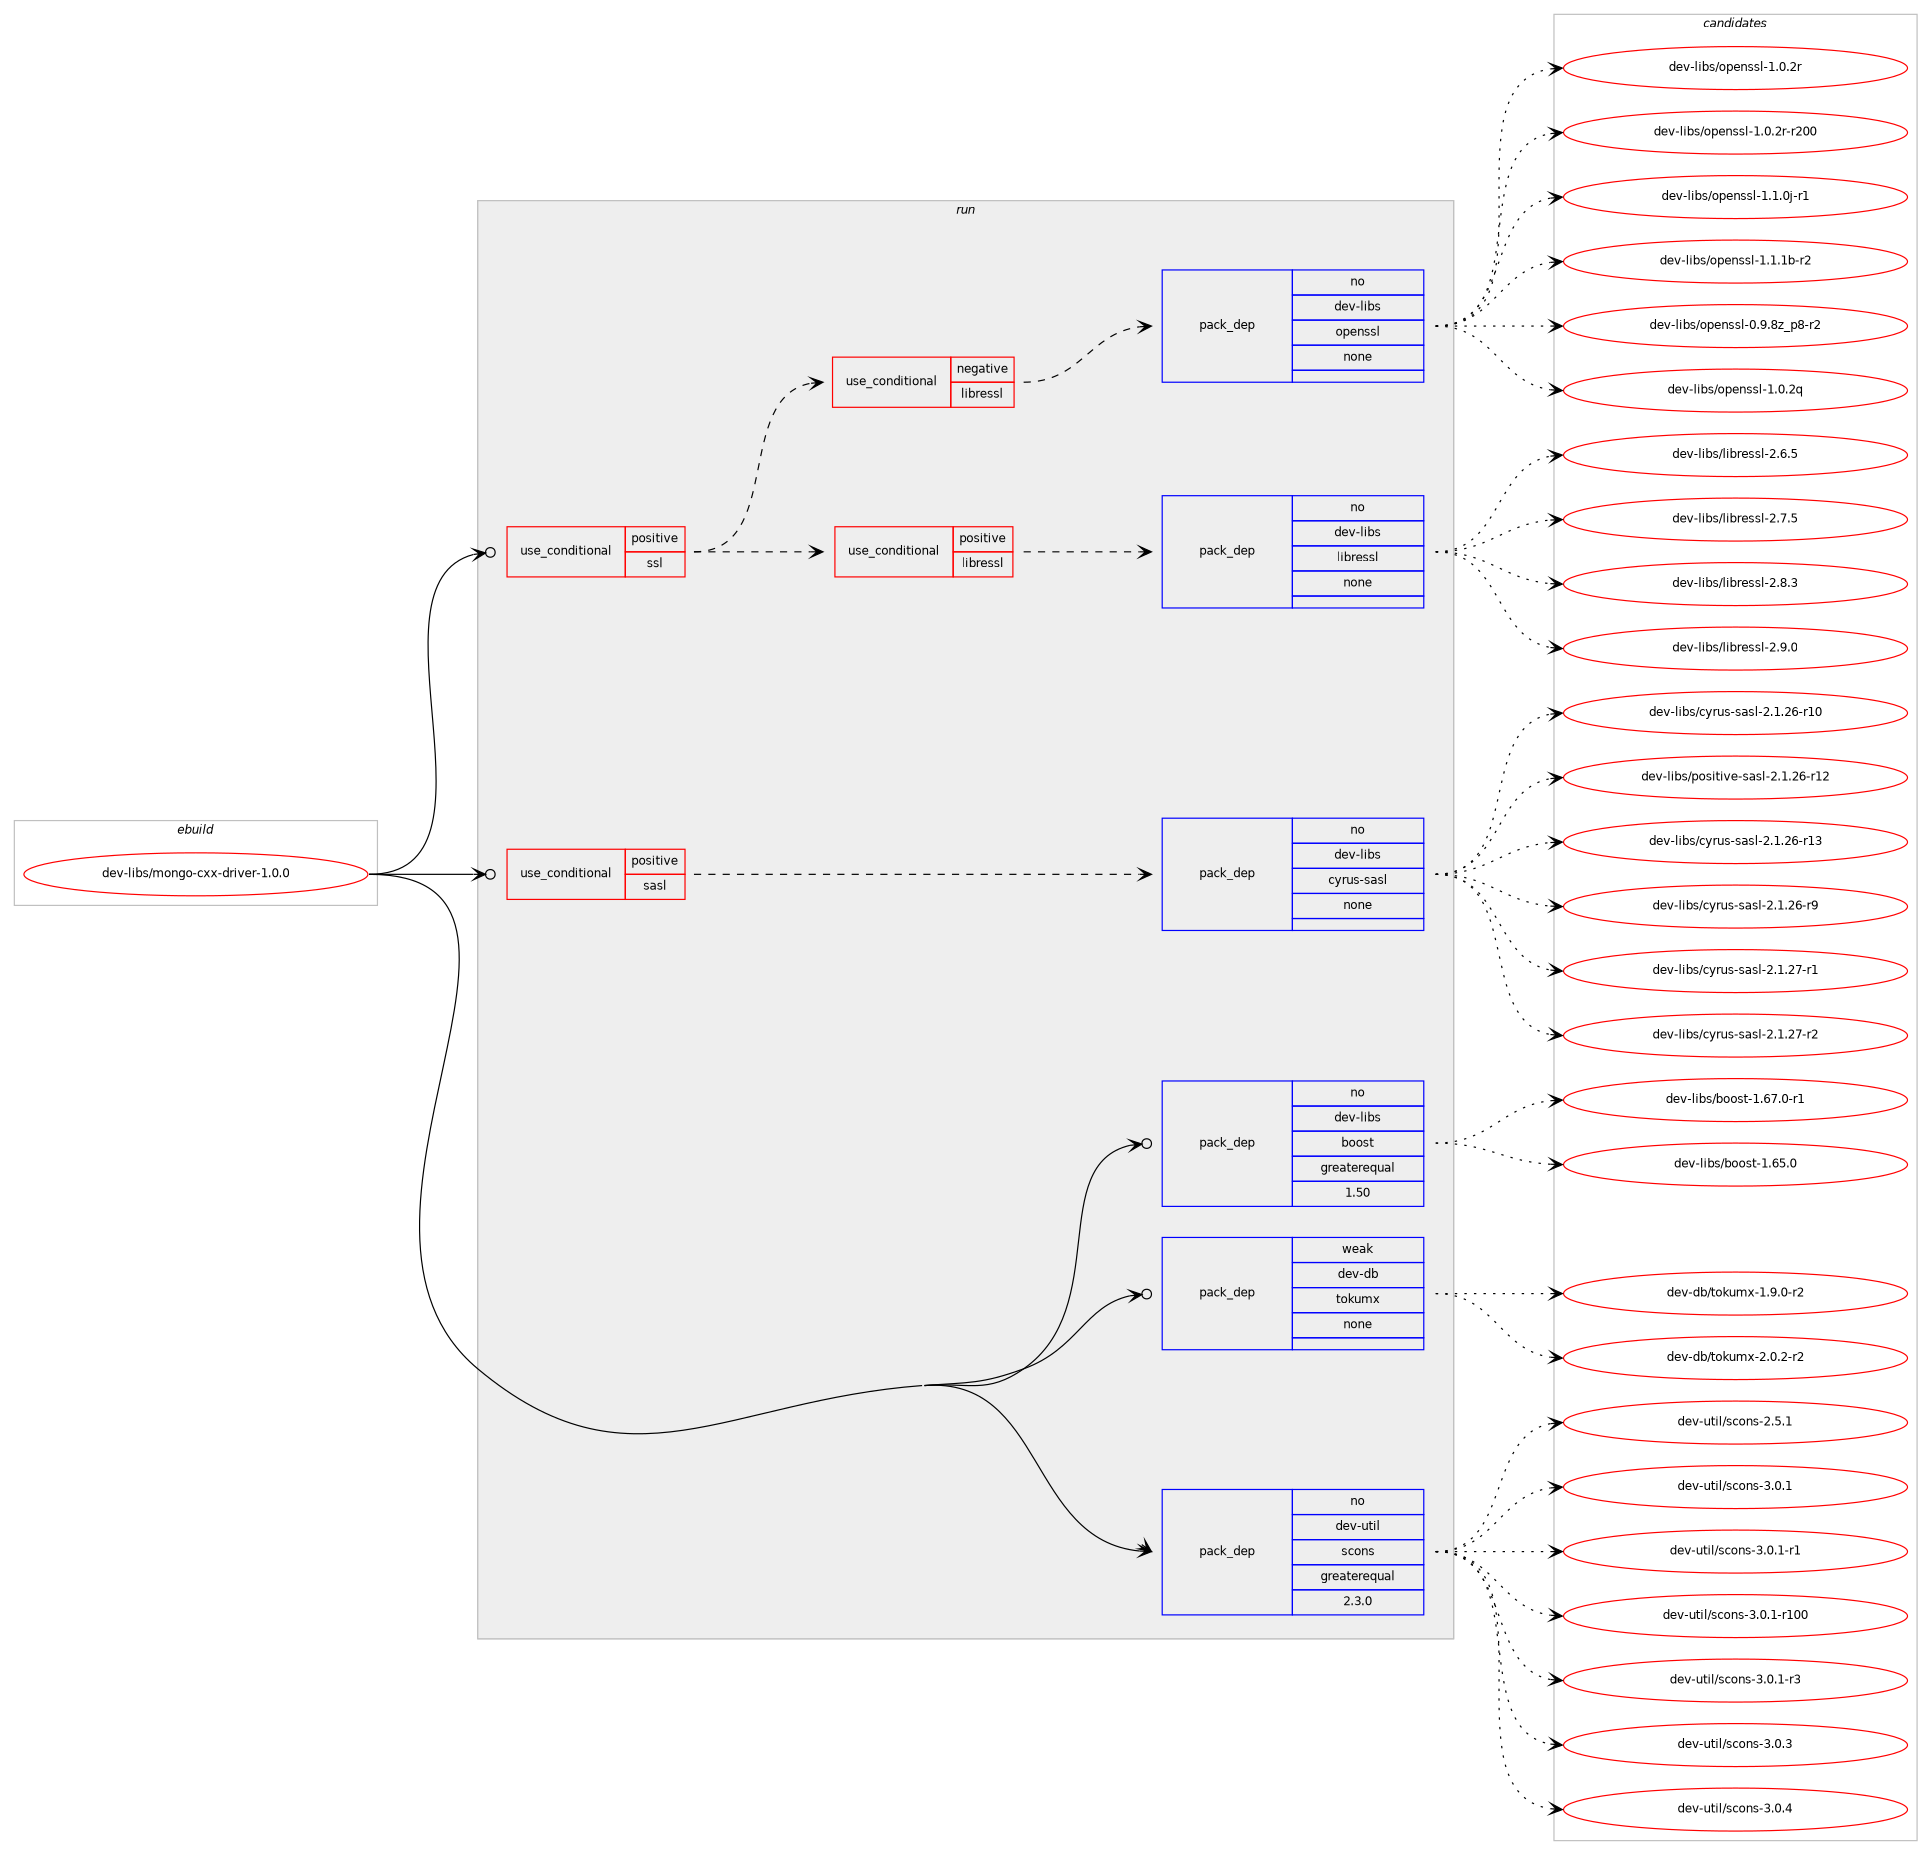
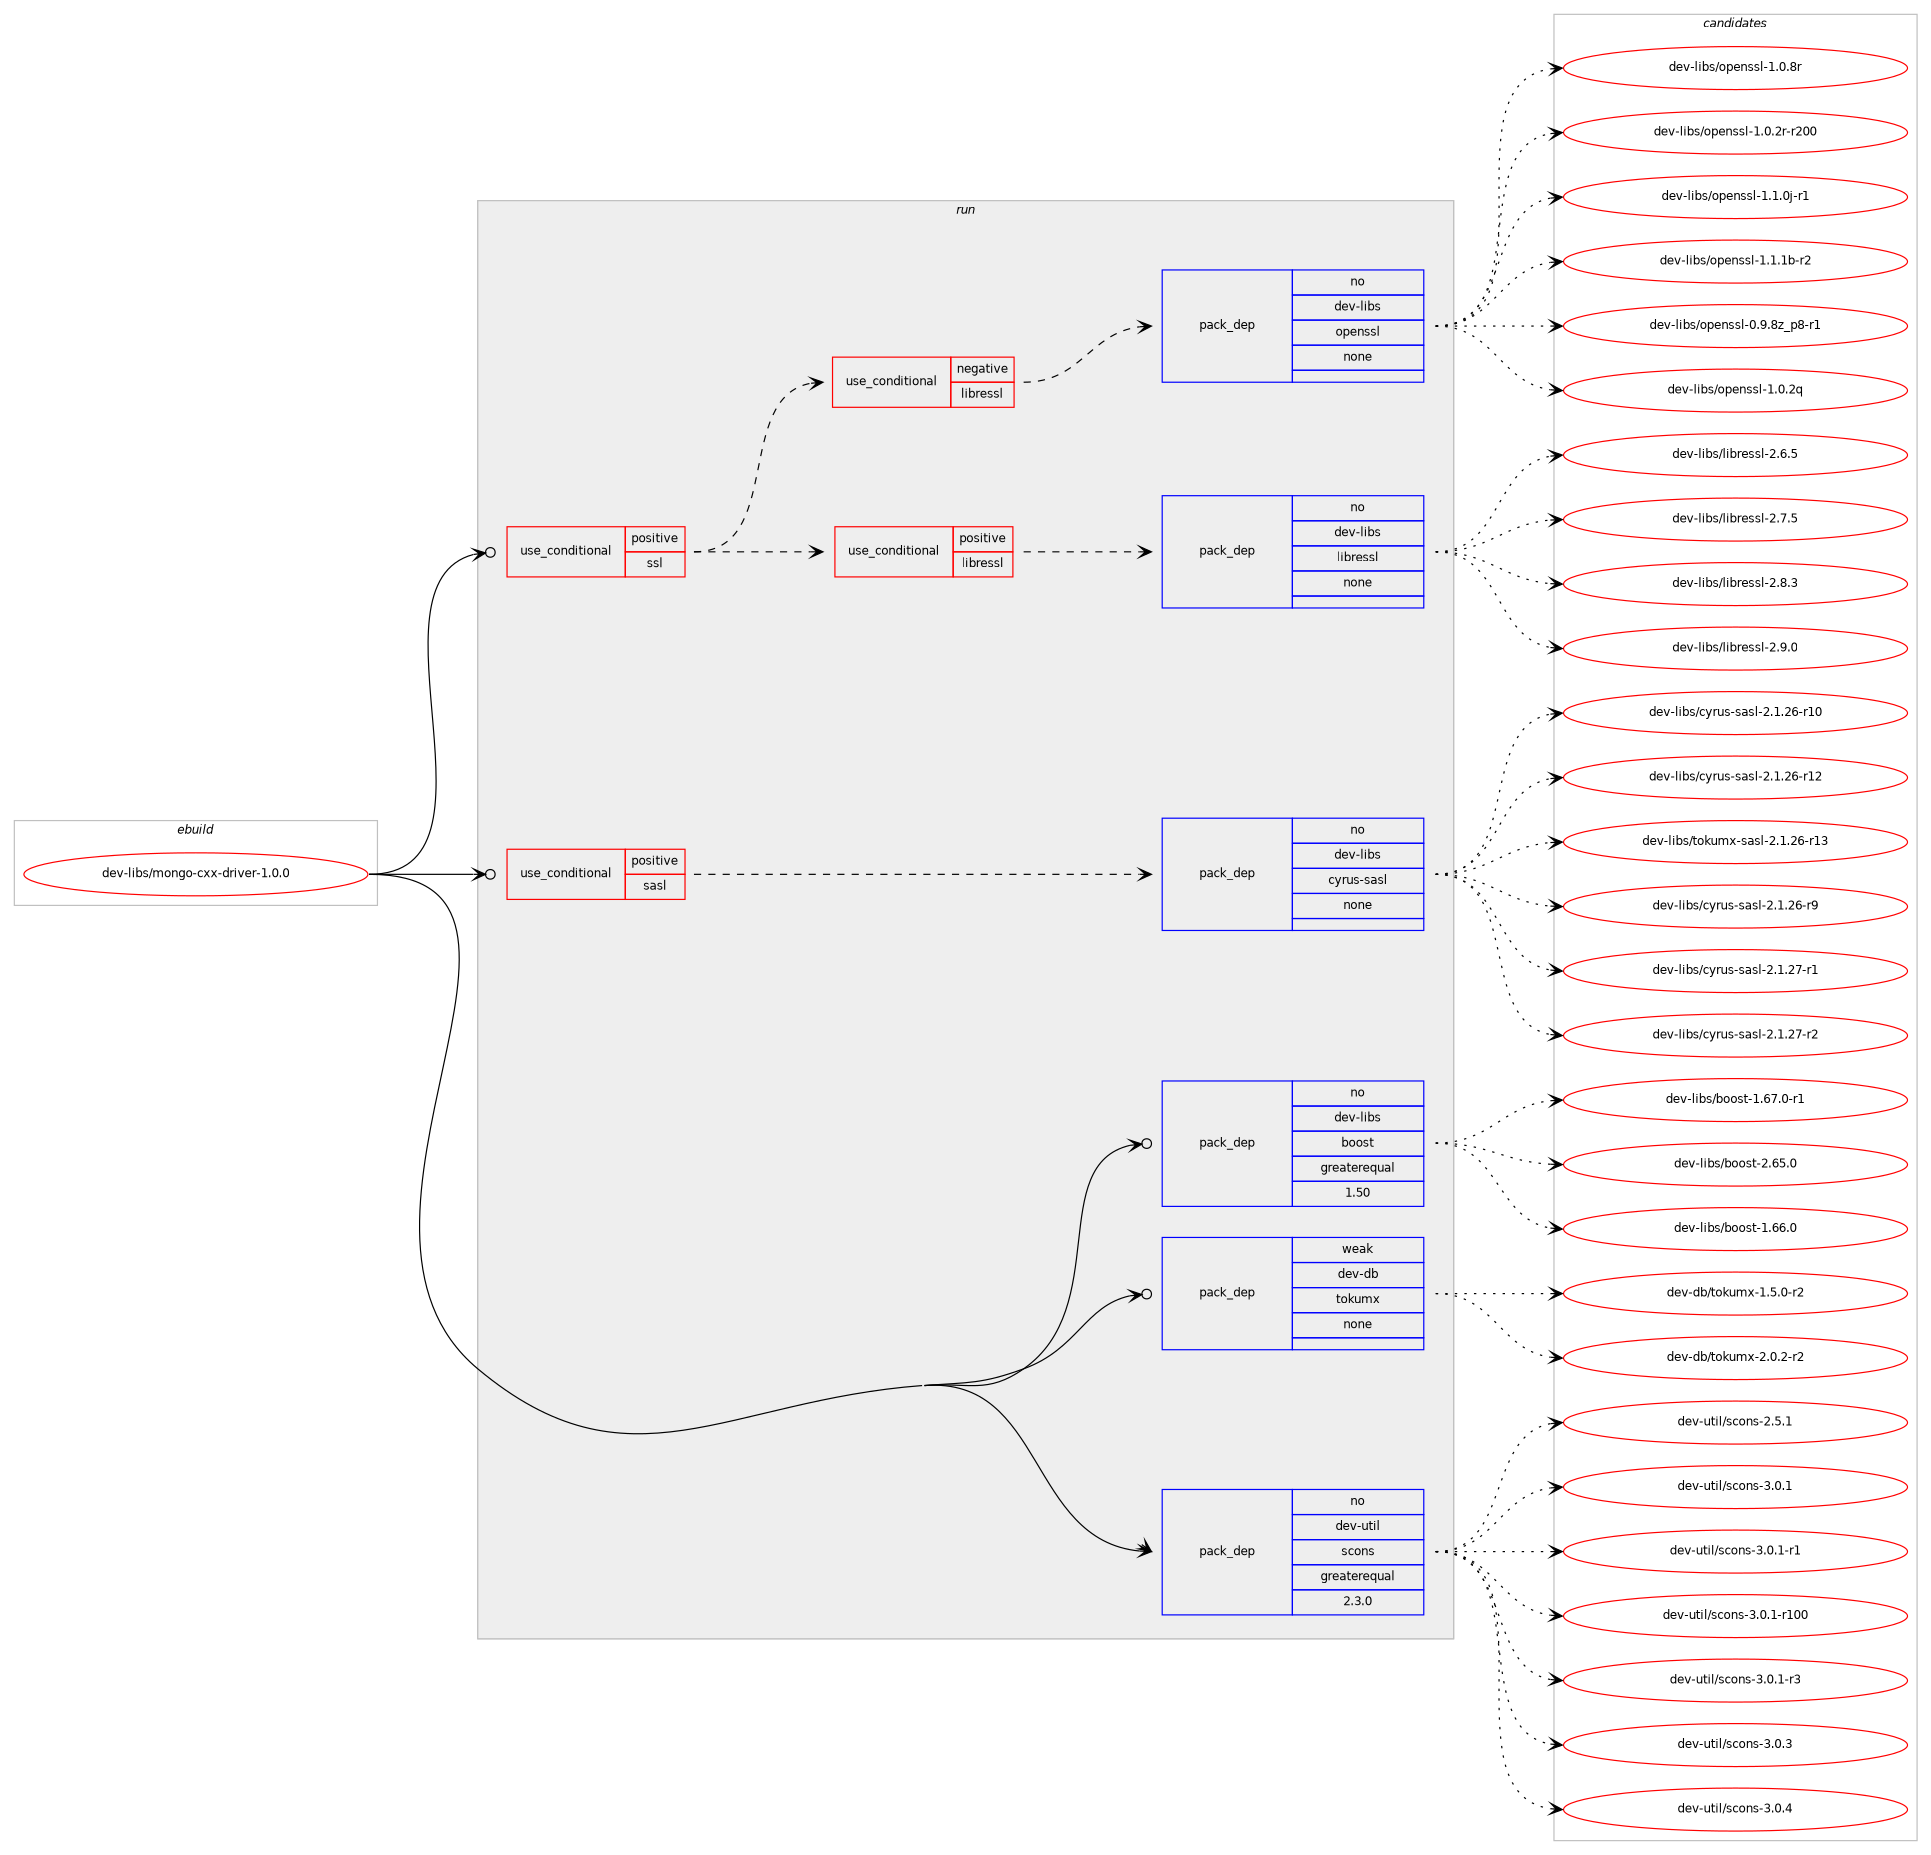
  digraph {
    compound=true
    concentrate=true
    fontname=Helvetica
    fontsize=10
    newrank=true
    rankdir=LR
    ranksep=1.5
    node [color=red fontname=Helvetica fontsize=10]
    edge [arrowhead=vee headport=w style=dotted tailport=e weight=100]
    n1 [label="dev-libs/mongo-cxx-driver-1.0.0" width=4]
    n2 [color=blue label=<<TABLE BORDER="0" CELLBORDER="1" CELLSPACING="0" CELLPADDING="4" WIDTH="220"><TR><TD ROWSPAN="6" CELLPADDING="30">pack_dep</TD></TR><TR><TD WIDTH="110">no</TD></TR><TR><TD>dev-util</TD></TR><TR><TD>scons</TD></TR><TR><TD>greaterequal</TD></TR><TR><TD>2.3.0</TD></TR></TABLE>> shape=none]
    n3 [color=blue label=<<TABLE BORDER="0" CELLBORDER="1" CELLSPACING="0" CELLPADDING="4" WIDTH="220"><TR><TD ROWSPAN="6" CELLPADDING="30">pack_dep</TD></TR><TR><TD WIDTH="110">no</TD></TR><TR><TD>dev-libs</TD></TR><TR><TD>boost</TD></TR><TR><TD>greaterequal</TD></TR><TR><TD>1.50</TD></TR></TABLE>> shape=none]
    n4 [color=blue label=<<TABLE BORDER="0" CELLBORDER="1" CELLSPACING="0" CELLPADDING="4" WIDTH="220"><TR><TD ROWSPAN="6" CELLPADDING="30">pack_dep</TD></TR><TR><TD WIDTH="110">no</TD></TR><TR><TD>dev-libs</TD></TR><TR><TD>cyrus-sasl</TD></TR><TR><TD>none</TD></TR><TR><TD></TD></TR></TABLE>> shape=none]
    n5 [label=<<TABLE BORDER="0" CELLBORDER="1" CELLSPACING="0" CELLPADDING="4"><TR><TD ROWSPAN="3" CELLPADDING="10">use_conditional</TD></TR><TR><TD>positive</TD></TR><TR><TD>sasl</TD></TR></TABLE>> shape=none]
    n6 [color=blue label=<<TABLE BORDER="0" CELLBORDER="1" CELLSPACING="0" CELLPADDING="4" WIDTH="220"><TR><TD ROWSPAN="6" CELLPADDING="30">pack_dep</TD></TR><TR><TD WIDTH="110">no</TD></TR><TR><TD>dev-libs</TD></TR><TR><TD>openssl</TD></TR><TR><TD>none</TD></TR><TR><TD></TD></TR></TABLE>> shape=none]
    n7 [label=<<TABLE BORDER="0" CELLBORDER="1" CELLSPACING="0" CELLPADDING="4"><TR><TD ROWSPAN="3" CELLPADDING="10">use_conditional</TD></TR><TR><TD>negative</TD></TR><TR><TD>libressl</TD></TR></TABLE>> shape=none]
    n8 [color=blue label=<<TABLE BORDER="0" CELLBORDER="1" CELLSPACING="0" CELLPADDING="4" WIDTH="220"><TR><TD ROWSPAN="6" CELLPADDING="30">pack_dep</TD></TR><TR><TD WIDTH="110">no</TD></TR><TR><TD>dev-libs</TD></TR><TR><TD>libressl</TD></TR><TR><TD>none</TD></TR><TR><TD></TD></TR></TABLE>> shape=none]
    n9 [label=<<TABLE BORDER="0" CELLBORDER="1" CELLSPACING="0" CELLPADDING="4"><TR><TD ROWSPAN="3" CELLPADDING="10">use_conditional</TD></TR><TR><TD>positive</TD></TR><TR><TD>libressl</TD></TR></TABLE>> shape=none]
    n10 [label=<<TABLE BORDER="0" CELLBORDER="1" CELLSPACING="0" CELLPADDING="4"><TR><TD ROWSPAN="3" CELLPADDING="10">use_conditional</TD></TR><TR><TD>positive</TD></TR><TR><TD>ssl</TD></TR></TABLE>> shape=none]
    n11 [color=blue label=<<TABLE BORDER="0" CELLBORDER="1" CELLSPACING="0" CELLPADDING="4" WIDTH="220"><TR><TD ROWSPAN="6" CELLPADDING="30">pack_dep</TD></TR><TR><TD WIDTH="110">weak</TD></TR><TR><TD>dev-db</TD></TR><TR><TD>tokumx</TD></TR><TR><TD>none</TD></TR><TR><TD></TD></TR></TABLE>> shape=none]
    n12 [label="dev-util/scons-2.5.1" width=4]
    n13 [label="dev-util/scons-3.0.1" width=4]
    n14 [label="dev-util/scons-3.0.1-r1" width=4]
    n15 [label="dev-util/scons-3.0.1-r100" width=4]
    n16 [label="dev-util/scons-3.0.1-r3" width=4]
    n17 [label="dev-util/scons-3.0.3" width=4]
    n18 [label="dev-util/scons-3.0.4" width=4]
    n19 [label="dev-libs/cyrus-sasl-2.1.26-r10" width=4]
-   n20 [label="dev-libs/positive-sasl-2.1.26-r12" width=4]
-   n21 [label="dev-libs/cyrus-sasl-2.1.26-r13" width=4]
+   n20 [label="dev-libs/cyrus-sasl-2.1.26-r12" width=4]
+   n21 [label="dev-libs/tokumx-sasl-2.1.26-r13" width=4]
    n22 [label="dev-libs/cyrus-sasl-2.1.26-r9" width=4]
    n23 [label="dev-libs/cyrus-sasl-2.1.27-r1" width=4]
    n24 [label="dev-libs/cyrus-sasl-2.1.27-r2" width=4]
-   n25 [label="dev-libs/openssl-0.9.8z_p8-r2" width=4]
+   n25 [label="dev-libs/openssl-0.9.8z_p8-r1" width=4]
    n26 [label="dev-libs/openssl-1.0.2q" width=4]
-   n27 [label="dev-libs/openssl-1.0.2r" width=4]
+   n27 [label="dev-libs/openssl-1.0.8r" width=4]
    n28 [label="dev-libs/openssl-1.0.2r-r200" width=4]
    n29 [label="dev-libs/openssl-1.1.0j-r1" width=4]
    n30 [label="dev-libs/openssl-1.1.1b-r2" width=4]
    n31 [label="dev-libs/libressl-2.6.5" width=4]
    n32 [label="dev-libs/libressl-2.7.5" width=4]
    n33 [label="dev-libs/libressl-2.8.3" width=4]
    n34 [label="dev-libs/libressl-2.9.0" width=4]
-   n35 [label="dev-libs/boost-1.65.0" width=4]
+   n35 [label="dev-libs/boost-2.65.0" width=4]
+   n36 [label="dev-libs/boost-1.66.0" width=4]
    n37 [label="dev-libs/boost-1.67.0-r1" width=4]
-   n38 [label="dev-db/tokumx-1.9.0-r2" width=4]
+   n38 [label="dev-db/tokumx-1.5.0-r2" width=4]
    n39 [label="dev-db/tokumx-2.0.2-r2" width=4]
    subgraph cluster_1 {
      color=gray
      label=<<i>ebuild</i>>
      rank=same
      n1
    }
    subgraph cluster_2 {
      color=gray
      label=<<i>dependencies</i>>
      subgraph cluster_3 {
        color=gray
        fillcolor="#eeeeee"
        label=<<i>compile</i>>
        style=filled
        subgraph sub_4 {
          color=gray
          fillcolor="#eeeeee"
          label=<<i>compile</i>>
          style=filled
          n2
        }
      }
      subgraph cluster_5 {
        color=gray
        fillcolor="#eeeeee"
        label=<<i>compile and run</i>>
        style=filled
        subgraph sub_6 {
          color=gray
          fillcolor="#eeeeee"
          label=<<i>compile and run</i>>
          style=filled
          n3
        }
        subgraph sub_7 {
          color=gray
          fillcolor="#eeeeee"
          label=<<i>compile and run</i>>
          style=filled
          n5
          subgraph sub_8 {
            color=gray
            fillcolor="#eeeeee"
            label=<<i>compile and run</i>>
            style=filled
            n4
          }
        }
        subgraph sub_9 {
          color=gray
          fillcolor="#eeeeee"
          label=<<i>compile and run</i>>
          style=filled
          n10
          subgraph sub_10 {
            color=gray
            fillcolor="#eeeeee"
            label=<<i>compile and run</i>>
            style=filled
            n7
            subgraph sub_11 {
              color=gray
              fillcolor="#eeeeee"
              label=<<i>compile and run</i>>
              style=filled
              n6
            }
          }
          subgraph sub_12 {
            color=gray
            fillcolor="#eeeeee"
            label=<<i>compile and run</i>>
            style=filled
            n9
            subgraph sub_13 {
              color=gray
              fillcolor="#eeeeee"
              label=<<i>compile and run</i>>
              style=filled
              n8
            }
          }
        }
        subgraph sub_14 {
          color=gray
          fillcolor="#eeeeee"
          label=<<i>compile and run</i>>
          style=filled
          n11
        }
      }
      subgraph cluster_15 {
        color=gray
        fillcolor="#eeeeee"
        label=<<i>run</i>>
        style=filled
      }
    }
    subgraph cluster_16 {
      color=gray
      label=<<i>candidates</i>>
      rank=same
      subgraph sub_17 {
        color=black
        label=<<i>candidates</i>>
        nodesep=1
        rank=same
        n12
        n13
        n14
        n15
        n16
        n17
        n18
      }
      subgraph sub_18 {
        color=black
        label=<<i>candidates</i>>
        nodesep=1
        rank=same
        n19
        n20
        n21
        n22
        n23
        n24
      }
      subgraph sub_19 {
        color=black
        label=<<i>candidates</i>>
        nodesep=1
        rank=same
        n25
        n26
        n27
        n28
        n29
        n30
      }
      subgraph sub_20 {
        color=black
        label=<<i>candidates</i>>
        nodesep=1
        rank=same
        n31
        n32
        n33
        n34
      }
      subgraph sub_21 {
        color=black
        label=<<i>candidates</i>>
        nodesep=1
        rank=same
        n35
+       n36
        n37
      }
      subgraph sub_22 {
        color=black
        label=<<i>candidates</i>>
        nodesep=1
        rank=same
        n38
        n39
      }
    }
    n1 -> n2 [style=solid weight=20]
    n1 -> n3 [arrowhead=odotvee style=solid weight=20]
    n1 -> n5 [arrowhead=odotvee style=solid weight=20]
    n1 -> n10 [arrowhead=odotvee style=solid weight=20]
    n1 -> n11 [arrowhead=odotvee style=solid weight=20]
    n2 -> n12
    n2 -> n13
    n2 -> n14
    n2 -> n15
    n2 -> n16
    n2 -> n17
    n2 -> n18
    n3 -> n35
+   n3 -> n36
    n3 -> n37
    n4 -> n19
    n4 -> n20
    n4 -> n21
    n4 -> n22
    n4 -> n23
    n4 -> n24
    n5 -> n4 [style=dashed weight=20]
    n6 -> n25
    n6 -> n26
    n6 -> n27
    n6 -> n28
    n6 -> n29
    n6 -> n30
    n7 -> n6 [style=dashed weight=20]
    n8 -> n31
    n8 -> n32
    n8 -> n33
    n8 -> n34
    n9 -> n8 [style=dashed weight=20]
    n10 -> n7 [style=dashed weight=20]
    n10 -> n9 [style=dashed weight=20]
    n11 -> n38
    n11 -> n39
  }
